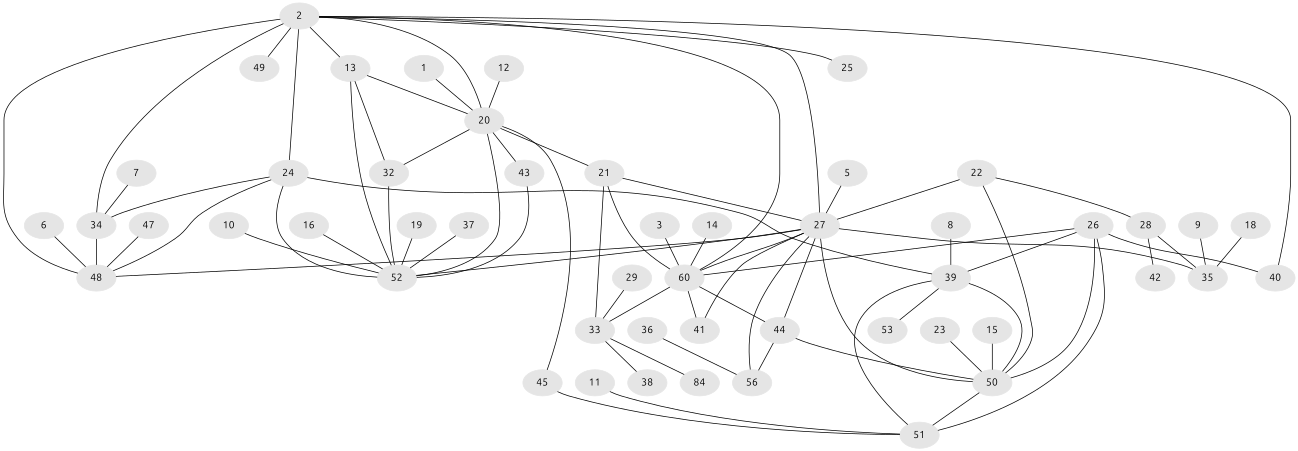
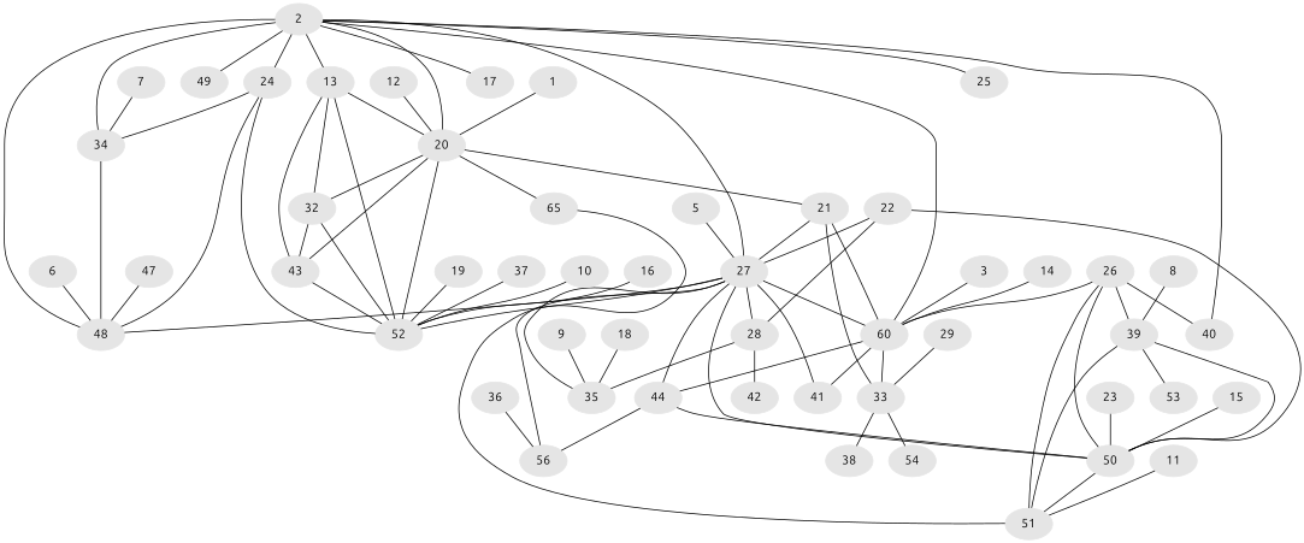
  graph {
    fontname=Ubuntu
    node [color=gray90 fontname=Ubuntu style=filled]
    edge [fontname=Ubuntu weight=1.0]
    1
    20
    52
    32
    43
    21
-   45
+   45 [label=65]
    2
    13
+   17
    24
    25
    27
    n14 [label=60]
    34
    40
    48
    49
    39
    35
    50
    28
    41
    44
    n25 [label=56]
    33
    3
    5
    6
    7
    8
    51
    53
    9
    10
    11
    12
    14
    15
    16
    18
    19
    38
-   54 [label=84]
+   54
    22
    42
    23
    26
    29
    36
    37
    47
    1 -- 20
    20 -- 52
    20 -- 32
    20 -- 43
    20 -- 21
    20 -- 45
    32 -- 52
+   32 -- 43
    43 -- 52
    21 -- 27
    21 -- n14 [weight=2.0]
    21 -- 33 [weight=4.0]
    45 -- 51
    2 -- 20
    2 -- 13
+   2 -- 17
    2 -- 24 [weight=2.0]
    2 -- 25
    2 -- 27
    2 -- n14
    2 -- 34 [weight=2.0]
    2 -- 40
    2 -- 48 [weight=2.0]
    2 -- 49
    13 -- 20
    13 -- 52
    13 -- 32
+   13 -- 43
    24 -- 52
    24 -- 34
    24 -- 48
-   24 -- 39
    27 -- 52
    27 -- n14
    27 -- 48
    27 -- 35 [weight=2.0]
    27 -- 50
+   27 -- 28 [weight=2.0]
    27 -- 41
    27 -- 44
    27 -- n25
    n14 -- 41
    n14 -- 44
    n14 -- 33 [weight=2.0]
    34 -- 48
    39 -- 50
    39 -- 51
    39 -- 53
    50 -- 51
    28 -- 35
    28 -- 42
    44 -- 50
    44 -- n25
    33 -- 38
    33 -- 54
    3 -- n14
    5 -- 27
    6 -- 48
    7 -- 34
    8 -- 39
    9 -- 35
    10 -- 52
    11 -- 51
    12 -- 20
    14 -- n14
    15 -- 50
    16 -- 52
    18 -- 35
    19 -- 52
    22 -- 27 [weight=2.0]
    22 -- 50
    22 -- 28
    23 -- 50
    26 -- n14
    26 -- 40
    26 -- 39 [weight=2.0]
    26 -- 50 [weight=2.0]
    26 -- 51 [weight=2.0]
    29 -- 33
    36 -- n25
    37 -- 52
    47 -- 48
  }
